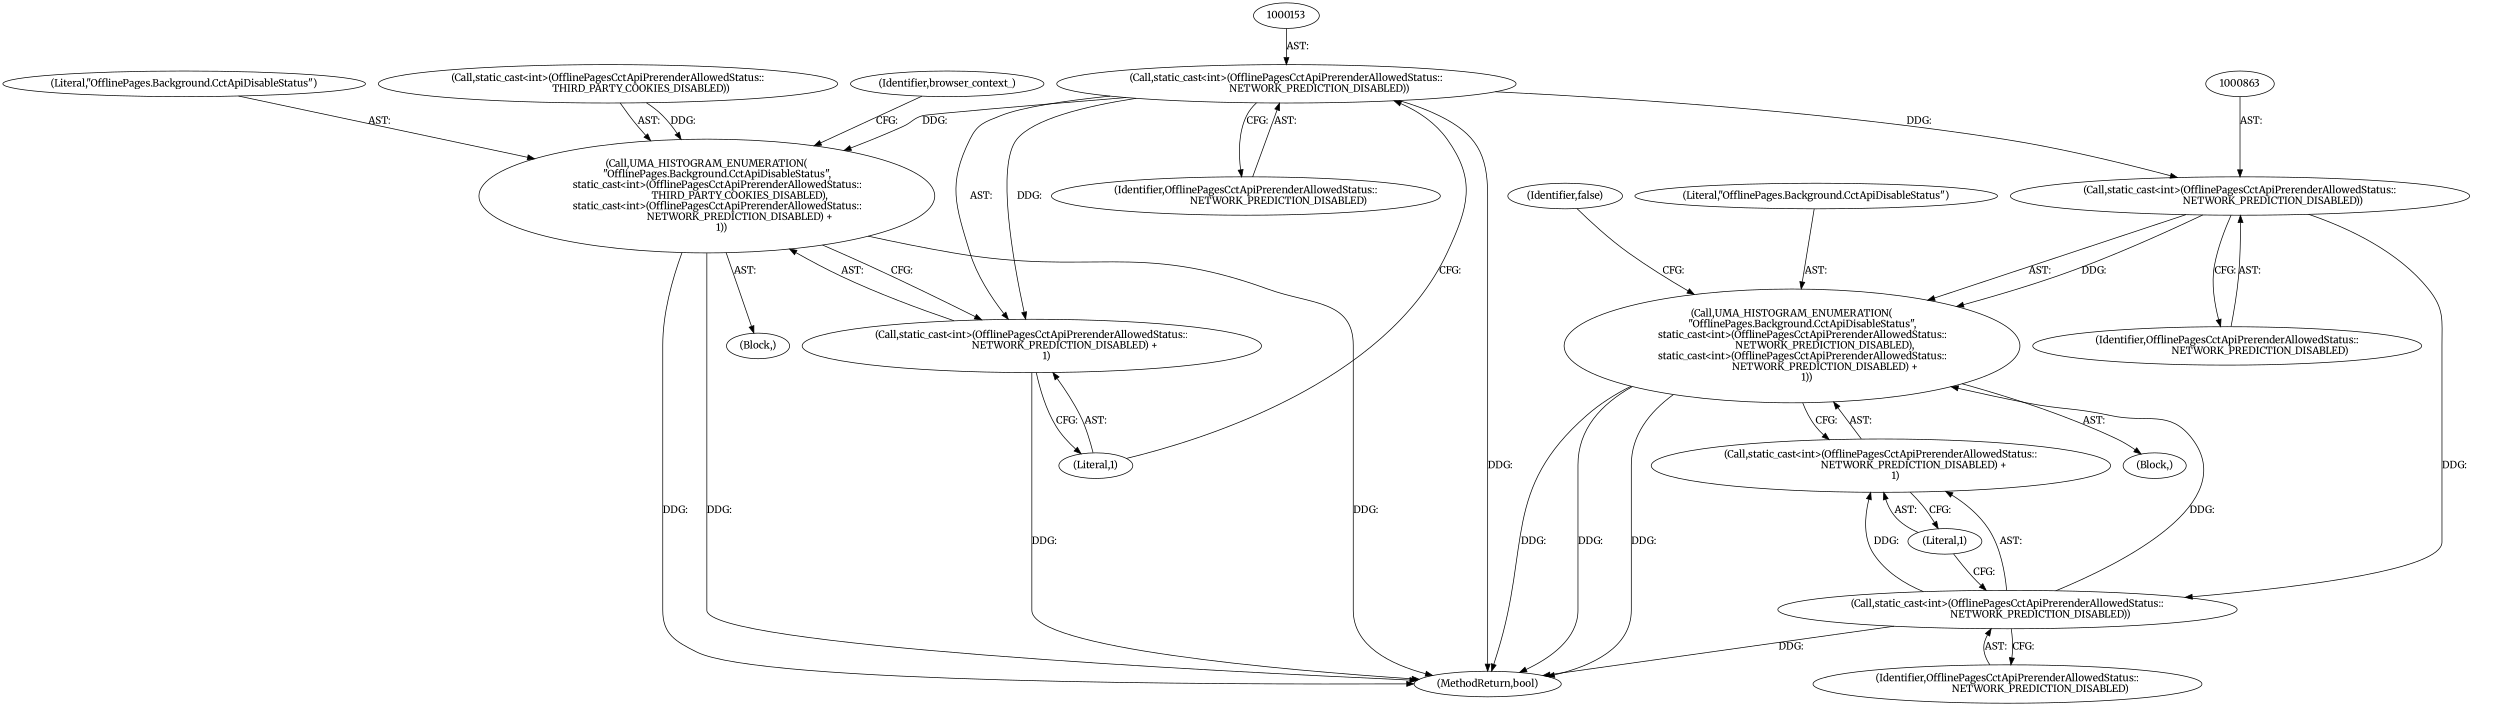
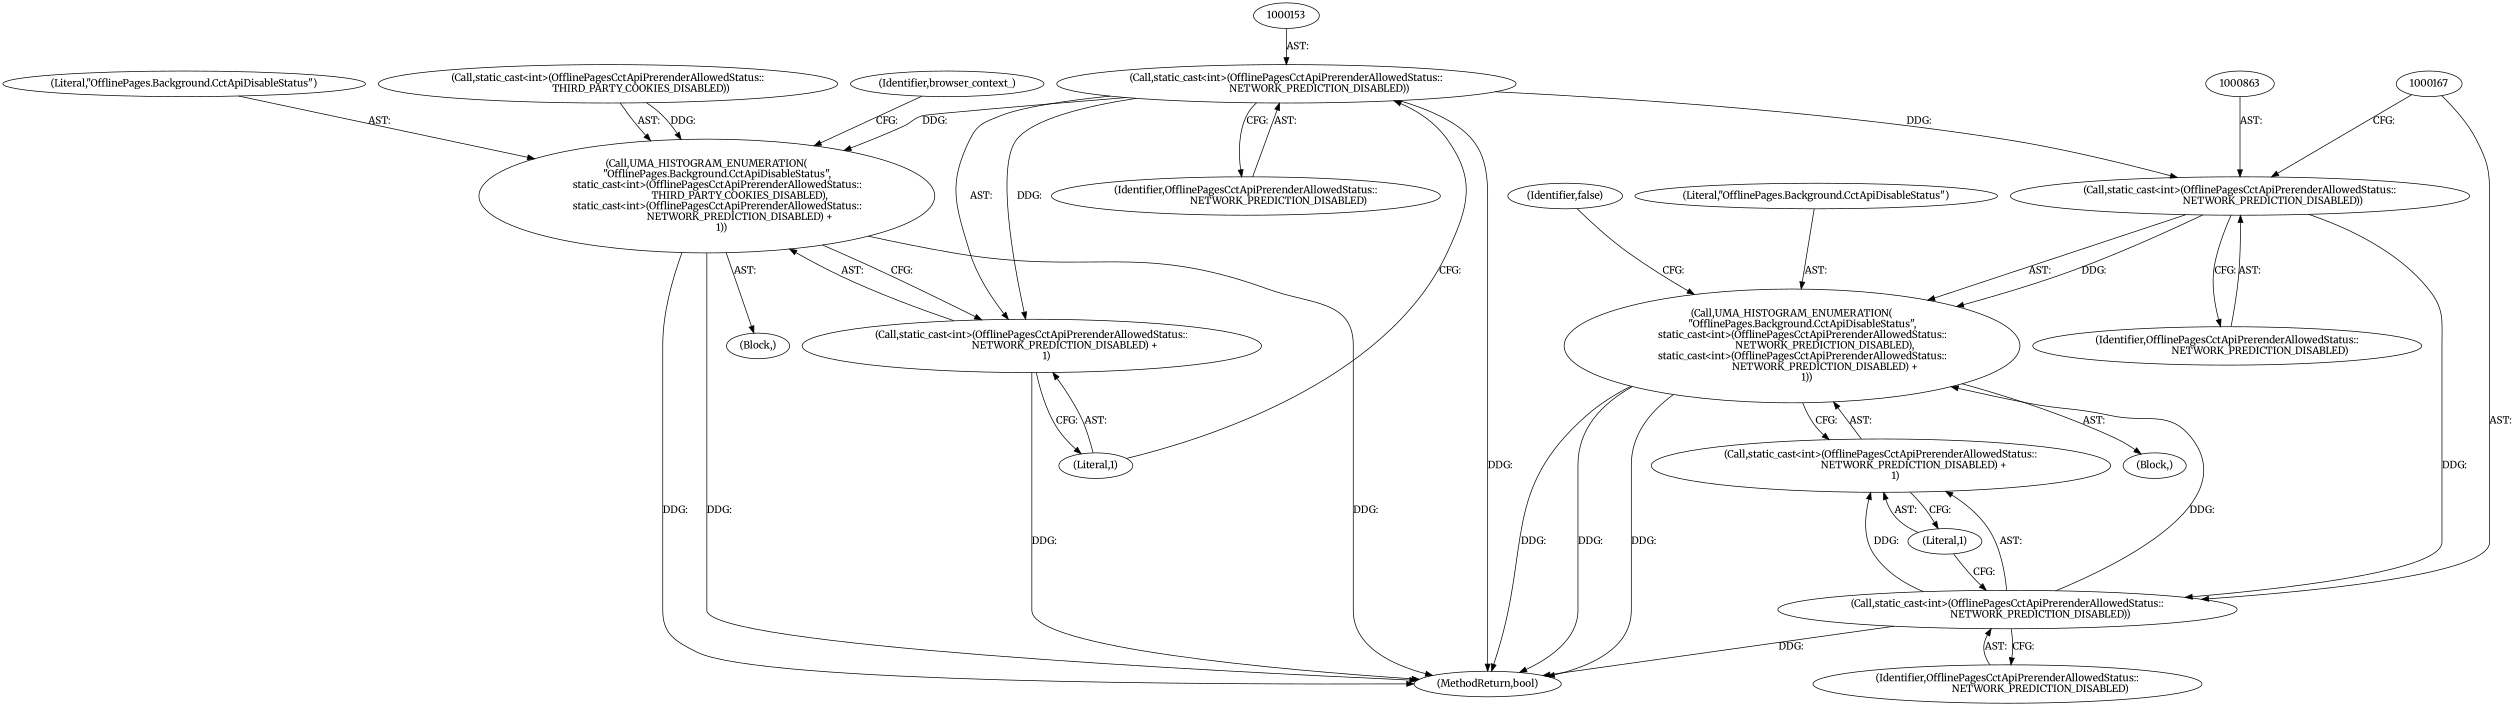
  digraph {
    fontname=Merriweather
    node [fontname=Merriweather]
    edge [fontname=Merriweather]
    n1 [label="(Call,static_cast<int>(OfflinePagesCctApiPrerenderAllowedStatus::\n                               NETWORK_PREDICTION_DISABLED))"]
    n2 [label="(Call,UMA_HISTOGRAM_ENUMERATION(\n          \"OfflinePages.Background.CctApiDisableStatus\",\n          static_cast<int>(OfflinePagesCctApiPrerenderAllowedStatus::\n                               THIRD_PARTY_COOKIES_DISABLED),\n          static_cast<int>(OfflinePagesCctApiPrerenderAllowedStatus::\n                               NETWORK_PREDICTION_DISABLED) +\n              1))"]
    n3 [label="(Call,static_cast<int>(OfflinePagesCctApiPrerenderAllowedStatus::\n                               NETWORK_PREDICTION_DISABLED) +\n              1)"]
    n4 [label="(Call,static_cast<int>(OfflinePagesCctApiPrerenderAllowedStatus::\n                               NETWORK_PREDICTION_DISABLED))"]
    n5 [label="(MethodReturn,bool)"]
    n6 [label="(Identifier,OfflinePagesCctApiPrerenderAllowedStatus::\n                               NETWORK_PREDICTION_DISABLED)"]
    n7 [label="(Block,)"]
    n8 [label="(Literal,1)"]
    n9 [label="(Call,UMA_HISTOGRAM_ENUMERATION(\n          \"OfflinePages.Background.CctApiDisableStatus\",\n          static_cast<int>(OfflinePagesCctApiPrerenderAllowedStatus::\n                               NETWORK_PREDICTION_DISABLED),\n          static_cast<int>(OfflinePagesCctApiPrerenderAllowedStatus::\n                               NETWORK_PREDICTION_DISABLED) +\n              1))"]
    n10 [label="(Call,static_cast<int>(OfflinePagesCctApiPrerenderAllowedStatus::\n                               NETWORK_PREDICTION_DISABLED))"]
    n11 [label="(Identifier,OfflinePagesCctApiPrerenderAllowedStatus::\n                               NETWORK_PREDICTION_DISABLED)"]
    n12 [label="(Call,static_cast<int>(OfflinePagesCctApiPrerenderAllowedStatus::\n                               NETWORK_PREDICTION_DISABLED) +\n              1)"]
    n13 [label="(Block,)"]
    n14 [label="(Identifier,OfflinePagesCctApiPrerenderAllowedStatus::\n                               NETWORK_PREDICTION_DISABLED)"]
    n15 [label="(Literal,1)"]
    n16 [label="(Identifier,false)"]
    n17 [label="(Literal,\"OfflinePages.Background.CctApiDisableStatus\")"]
    n18 [label="(Literal,\"OfflinePages.Background.CctApiDisableStatus\")"]
    n19 [label="(Call,static_cast<int>(OfflinePagesCctApiPrerenderAllowedStatus::\n                               THIRD_PARTY_COOKIES_DISABLED))"]
    n20 [label="(Identifier,browser_context_)"]
    1000153
    n22 [label=1000863]
+   1000167
    n1 -> n2 [label="DDG: "]
    n1 -> n3 [label="AST: "]
    n1 -> n3 [label="DDG: "]
    n1 -> n4 [label="DDG: "]
    n1 -> n5 [label="DDG: "]
    n1 -> n6 [label="CFG: "]
    n2 -> n3 [label="CFG: "]
    n2 -> n5 [label="DDG: "]
    n2 -> n5 [label="DDG: "]
    n2 -> n5 [label="DDG: "]
    n2 -> n7 [label="AST: "]
    n3 -> n2 [label="AST: "]
    n3 -> n5 [label="DDG: "]
    n3 -> n8 [label="CFG: "]
    n4 -> n9 [label="AST: "]
    n4 -> n9 [label="DDG: "]
    n4 -> n10 [label="DDG: "]
    n4 -> n11 [label="CFG: "]
    n6 -> n1 [label="AST: "]
    n8 -> n1 [label="CFG: "]
    n8 -> n3 [label="AST: "]
    n9 -> n5 [label="DDG: "]
    n9 -> n5 [label="DDG: "]
    n9 -> n5 [label="DDG: "]
    n9 -> n12 [label="CFG: "]
    n9 -> n13 [label="AST: "]
    n10 -> n5 [label="DDG: "]
    n10 -> n9 [label="DDG: "]
    n10 -> n12 [label="AST: "]
    n10 -> n12 [label="DDG: "]
    n10 -> n14 [label="CFG: "]
    n11 -> n4 [label="AST: "]
    n12 -> n9 [label="AST: "]
    n12 -> n15 [label="CFG: "]
    n14 -> n10 [label="AST: "]
    n15 -> n10 [label="CFG: "]
    n15 -> n12 [label="AST: "]
    n16 -> n9 [label="CFG: "]
    n17 -> n2 [label="AST: "]
    n18 -> n9 [label="AST: "]
    n19 -> n2 [label="AST: "]
    n19 -> n2 [label="DDG: "]
    n20 -> n2 [label="CFG: "]
    1000153 -> n1 [label="AST: "]
    n22 -> n4 [label="AST: "]
+   1000167 -> n4 [label="CFG: "]
+   1000167 -> n10 [label="AST: "]
  }
